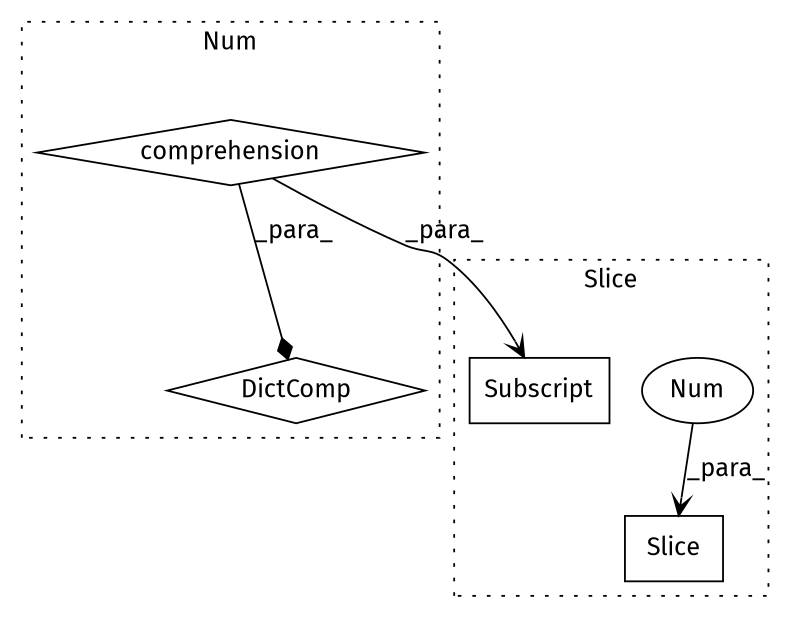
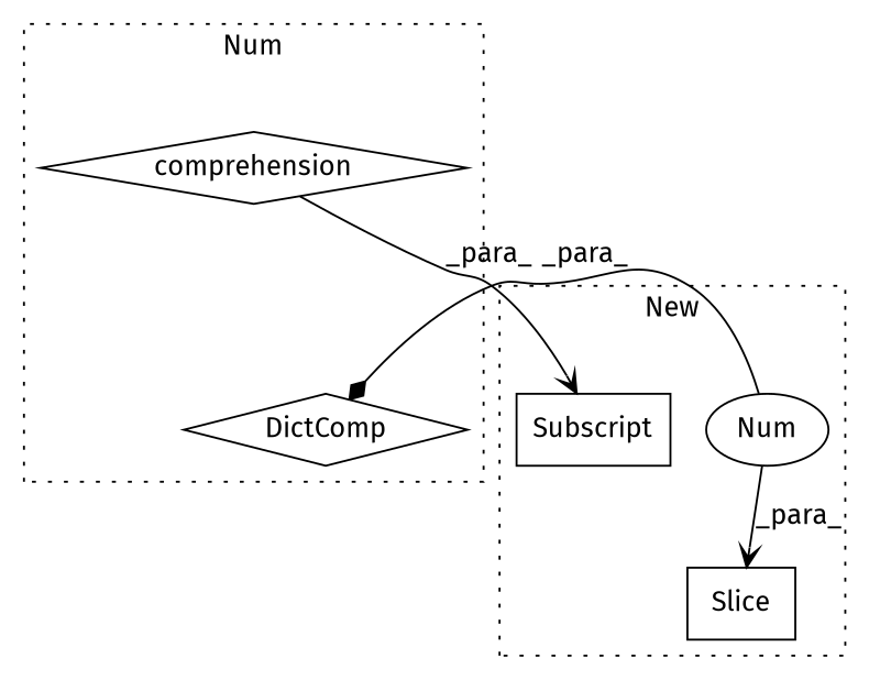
  digraph {
    fontname="Fira Sans"
    node [fontname="Fira Sans" s=1330 shape=diamond]
    edge [arrowhead=vee fontname="Fira Sans"]
    n1 [a=84 l=66 label=DictComp s=2184]
    n2 [a=45 l=3 label=comprehension s=2190]
    n3 [a=80 l=2 label=Slice shape=box]
    n4 [a=76 l=1 label=Num shape=ellipse]
    n5 [a=63 l="7,0" label=Subscript s="1326,0" shape=box]
    subgraph cluster_1 {
      label=Num
      style=dotted
      n1
      n2
    }
    subgraph cluster_2 {
-     label=Slice
+     label=New
      style=dotted
      n3
      n4
      n5
    }
-   n2 -> n1 [arrowhead=diamond label=_para_]
+   n4 -> n1 [arrowhead=diamond label=_para_]
    n2 -> n5 [label=_para_]
    n4 -> n3 [label=_para_]
  }
